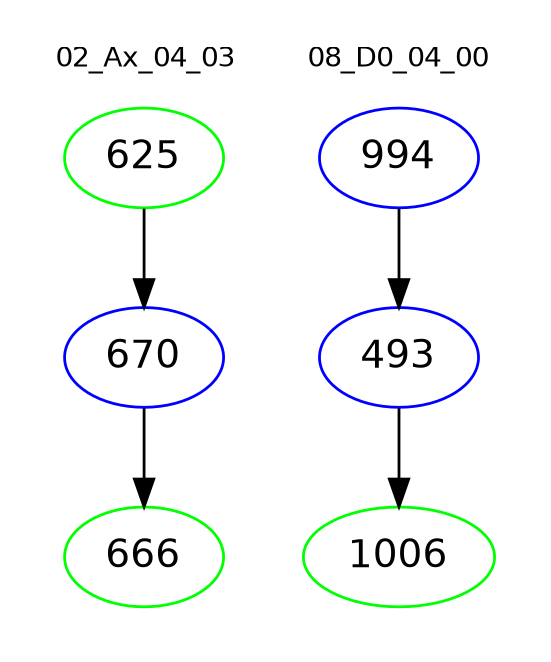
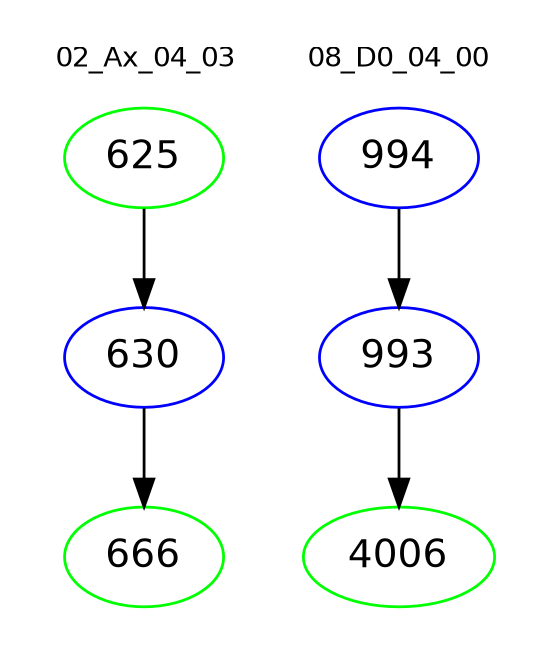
  digraph {
    fontname="DejaVu Sans"
    node [color=green fontname="DejaVu Sans"]
    edge [color=black fontname="DejaVu Sans"]
    n1 [label=625]
-   n2 [color=blue label=670]
+   n2 [color=blue label=630]
    n3 [label=666]
    n4 [color=blue label=994]
-   n5 [color=blue label=493]
-   n6 [label=1006]
+   n5 [color=blue label=993]
+   n6 [label=4006]
    subgraph cluster_1 {
      color=white
      fontsize=10
      label="02_Ax_04_03"
      n1
      n2
      n3
    }
    subgraph cluster_2 {
      color=white
      fontsize=10
      label="08_D0_04_00"
      n4
      n5
      n6
    }
    n1 -> n2
    n2 -> n3
    n4 -> n5
    n5 -> n6
  }
